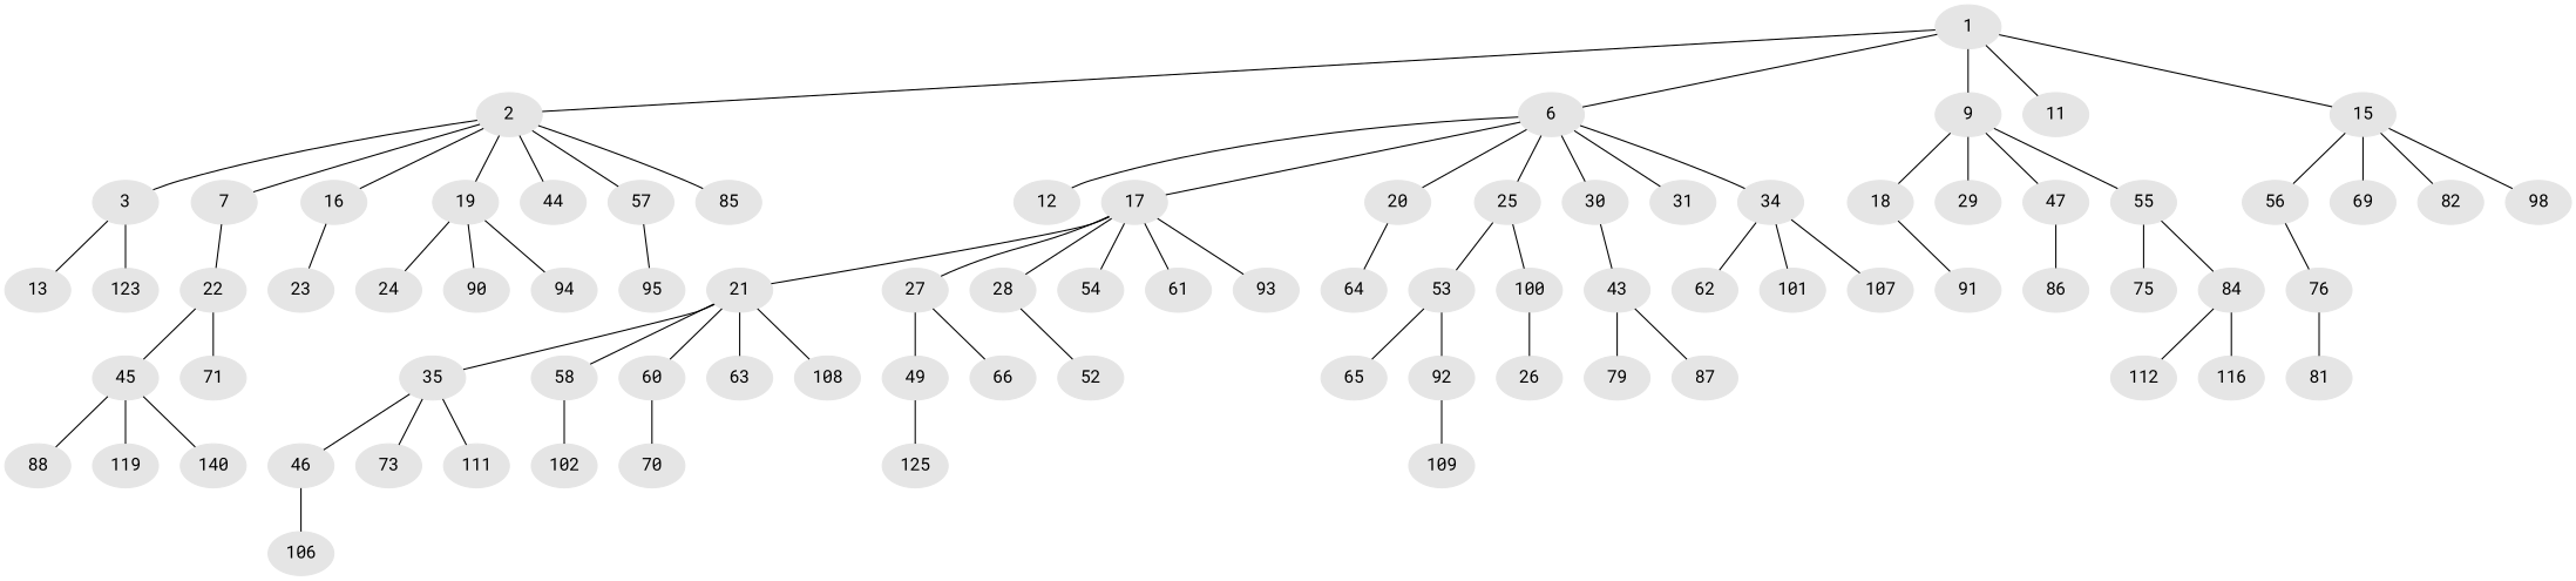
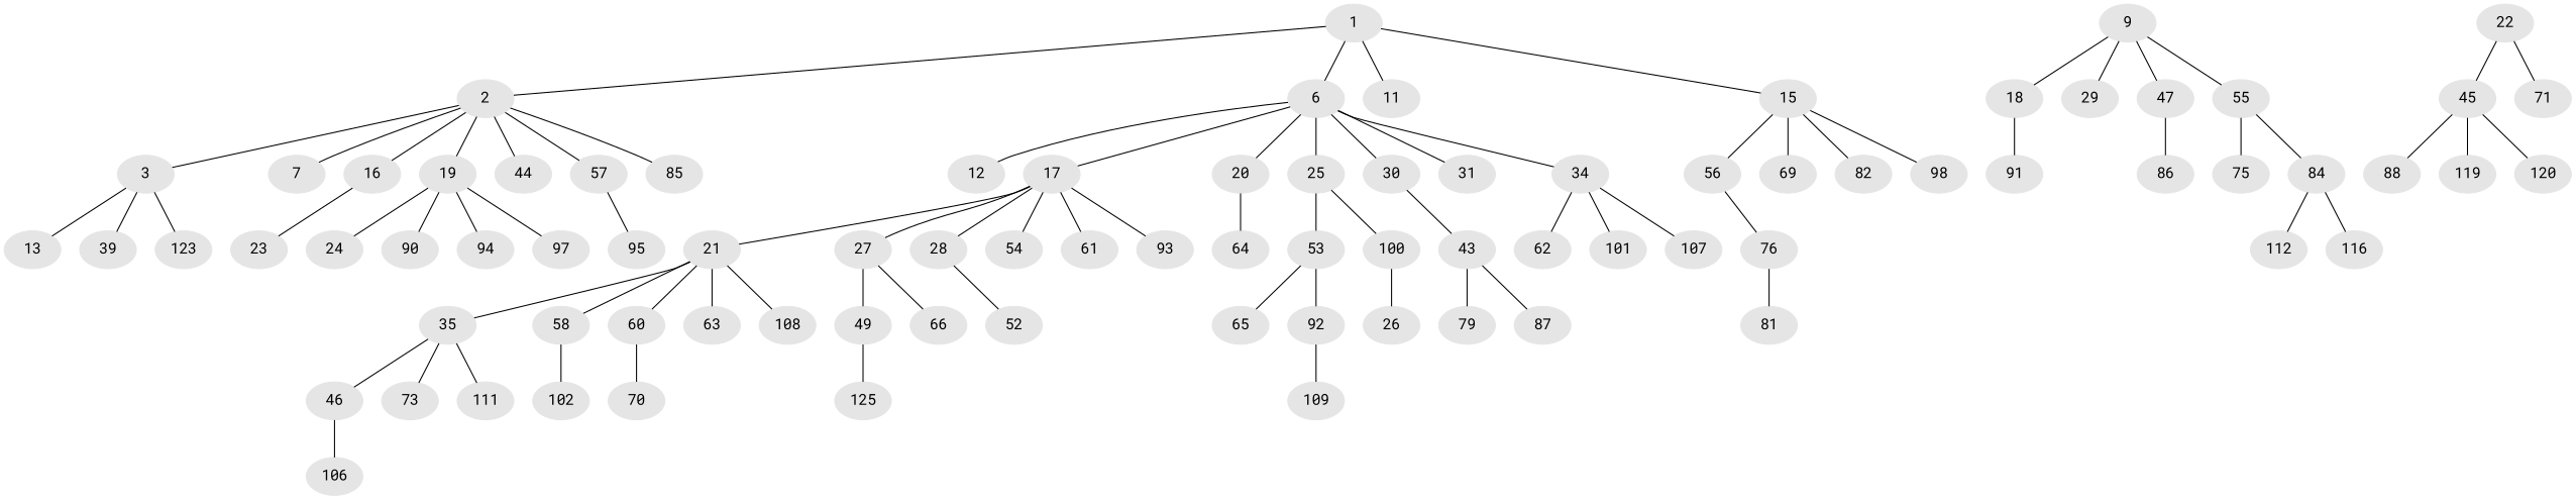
  graph {
    fontname="Roboto Mono"
    node [color=gray90 fontname="Roboto Mono" style=filled]
    edge [fontname="Roboto Mono"]
    1 [super="+4"]
    2 [super="+5"]
    6 [super="+8"]
    9 [super="+10"]
    11 [super="+113"]
    15 [super="+37"]
    3 [super="+14"]
    7 [super="+67"]
    16
    19 [super="+51"]
    44 [super="+124"]
    57 [super="+115"]
    85 [super="+114"]
    12 [super="+99"]
    17 [super="+36"]
    20
    25
    30 [super="+50"]
    31 [super="+118"]
    34 [super="+40"]
    18 [super="+38"]
    29
    47
    55
    56
    69
    82 [super="+117"]
    98
    13
+   39
    123
    22 [super="+121"]
    23 [super="+41"]
    24
    90
    94
+   97
    95
    21 [super="+33"]
    27 [super="+78"]
    28
    54 [super="+59"]
    61
    93
    64 [super="+68"]
    53
    100
    43 [super="+48"]
    62 [super="+103"]
    101
    107
    45 [super="+72"]
    71
    91
    86
    75 [super="+96"]
    84
    76 [super="+80"]
    35 [super="+46"]
    58
    60 [super="+89"]
    63 [super="+77"]
    108
    49 [super="+74"]
    66
    52
    n67 [label=46]
    73 [super="+83"]
    111 [super="+122"]
    102 [super="+110"]
    70
    88
    119
-   120 [label=140]
+   120
    65
    92 [super="+104"]
    26
    125
    79 [super="+105"]
    87
    106
    109
    112
    116
    81
    1 -- 2
    1 -- 6
-   1 -- 9
    1 -- 11
    1 -- 15
    2 -- 3
    2 -- 7
    2 -- 16
    2 -- 19
    2 -- 44
    2 -- 57
    2 -- 85
    6 -- 12
    6 -- 17
    6 -- 20
    6 -- 25
    6 -- 30
    6 -- 31
    6 -- 34
    9 -- 18
    9 -- 29
    9 -- 47
    9 -- 55
    15 -- 56
    15 -- 69
    15 -- 82
    15 -- 98
    3 -- 13
+   3 -- 39
    3 -- 123
-   7 -- 22
    16 -- 23
    19 -- 24
    19 -- 90
    19 -- 94
+   19 -- 97
    57 -- 95
    17 -- 21
    17 -- 27
    17 -- 28
    17 -- 54
    17 -- 61
    17 -- 93
    20 -- 64
    25 -- 53
    25 -- 100
    30 -- 43
    34 -- 62
    34 -- 101
    34 -- 107
    18 -- 91
    47 -- 86
    55 -- 75
    55 -- 84
    56 -- 76
    22 -- 45
    22 -- 71
    21 -- 35
    21 -- 58
    21 -- 60
    21 -- 63
    21 -- 108
    27 -- 49
    27 -- 66
    28 -- 52
    53 -- 65
    53 -- 92
    100 -- 26
    43 -- 79
    43 -- 87
    45 -- 88
    45 -- 119
    45 -- 120
    84 -- 112
    84 -- 116
    76 -- 81
    35 -- n67
    35 -- 73
    35 -- 111
    58 -- 102
    60 -- 70
    49 -- 125
    n67 -- 106
    92 -- 109
  }
